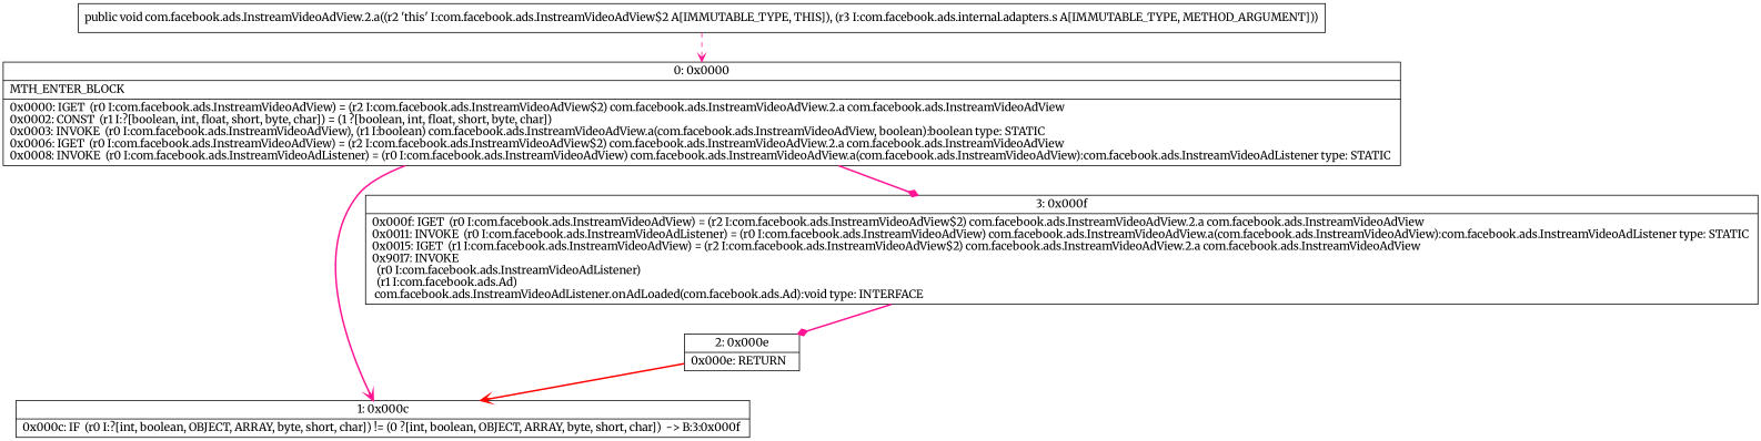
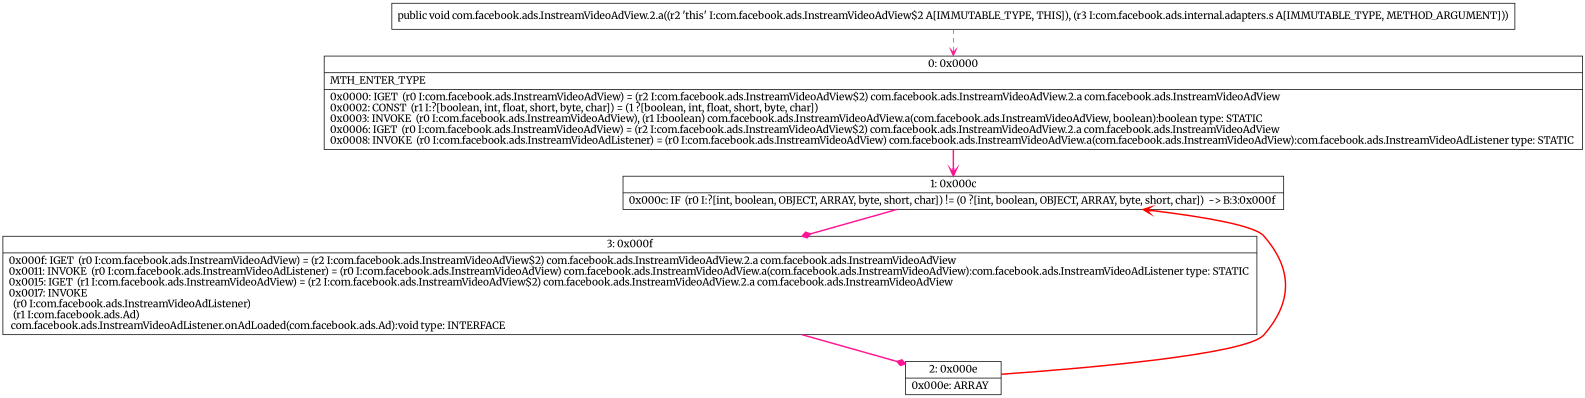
  digraph {
    fontname=Merriweather
    node [fontname=Merriweather shape=record]
    edge [arrowhead=vee color=deeppink fontname=Merriweather style=bold]
-   n1 [label="{0\:\ 0x0000|MTH_ENTER_BLOCK\l|0x0000: IGET  (r0 I:com.facebook.ads.InstreamVideoAdView) = (r2 I:com.facebook.ads.InstreamVideoAdView$2) com.facebook.ads.InstreamVideoAdView.2.a com.facebook.ads.InstreamVideoAdView \l0x0002: CONST  (r1 I:?[boolean, int, float, short, byte, char]) = (1 ?[boolean, int, float, short, byte, char]) \l0x0003: INVOKE  (r0 I:com.facebook.ads.InstreamVideoAdView), (r1 I:boolean) com.facebook.ads.InstreamVideoAdView.a(com.facebook.ads.InstreamVideoAdView, boolean):boolean type: STATIC \l0x0006: IGET  (r0 I:com.facebook.ads.InstreamVideoAdView) = (r2 I:com.facebook.ads.InstreamVideoAdView$2) com.facebook.ads.InstreamVideoAdView.2.a com.facebook.ads.InstreamVideoAdView \l0x0008: INVOKE  (r0 I:com.facebook.ads.InstreamVideoAdListener) = (r0 I:com.facebook.ads.InstreamVideoAdView) com.facebook.ads.InstreamVideoAdView.a(com.facebook.ads.InstreamVideoAdView):com.facebook.ads.InstreamVideoAdListener type: STATIC \l}"]
+   n1 [label="{0\:\ 0x0000|MTH_ENTER_TYPE\l|0x0000: IGET  (r0 I:com.facebook.ads.InstreamVideoAdView) = (r2 I:com.facebook.ads.InstreamVideoAdView$2) com.facebook.ads.InstreamVideoAdView.2.a com.facebook.ads.InstreamVideoAdView \l0x0002: CONST  (r1 I:?[boolean, int, float, short, byte, char]) = (1 ?[boolean, int, float, short, byte, char]) \l0x0003: INVOKE  (r0 I:com.facebook.ads.InstreamVideoAdView), (r1 I:boolean) com.facebook.ads.InstreamVideoAdView.a(com.facebook.ads.InstreamVideoAdView, boolean):boolean type: STATIC \l0x0006: IGET  (r0 I:com.facebook.ads.InstreamVideoAdView) = (r2 I:com.facebook.ads.InstreamVideoAdView$2) com.facebook.ads.InstreamVideoAdView.2.a com.facebook.ads.InstreamVideoAdView \l0x0008: INVOKE  (r0 I:com.facebook.ads.InstreamVideoAdListener) = (r0 I:com.facebook.ads.InstreamVideoAdView) com.facebook.ads.InstreamVideoAdView.a(com.facebook.ads.InstreamVideoAdView):com.facebook.ads.InstreamVideoAdListener type: STATIC \l}"]
    n2 [label="{1\:\ 0x000c|0x000c: IF  (r0 I:?[int, boolean, OBJECT, ARRAY, byte, short, char]) != (0 ?[int, boolean, OBJECT, ARRAY, byte, short, char])  \-\> B:3:0x000f \l}"]
-   n3 [label="{3\:\ 0x000f|0x000f: IGET  (r0 I:com.facebook.ads.InstreamVideoAdView) = (r2 I:com.facebook.ads.InstreamVideoAdView$2) com.facebook.ads.InstreamVideoAdView.2.a com.facebook.ads.InstreamVideoAdView \l0x0011: INVOKE  (r0 I:com.facebook.ads.InstreamVideoAdListener) = (r0 I:com.facebook.ads.InstreamVideoAdView) com.facebook.ads.InstreamVideoAdView.a(com.facebook.ads.InstreamVideoAdView):com.facebook.ads.InstreamVideoAdListener type: STATIC \l0x0015: IGET  (r1 I:com.facebook.ads.InstreamVideoAdView) = (r2 I:com.facebook.ads.InstreamVideoAdView$2) com.facebook.ads.InstreamVideoAdView.2.a com.facebook.ads.InstreamVideoAdView \l0x9017: INVOKE  \l  (r0 I:com.facebook.ads.InstreamVideoAdListener)\l  (r1 I:com.facebook.ads.Ad)\l com.facebook.ads.InstreamVideoAdListener.onAdLoaded(com.facebook.ads.Ad):void type: INTERFACE \l}"]
-   n4 [label="{2\:\ 0x000e|0x000e: RETURN   \l}"]
+   n3 [label="{3\:\ 0x000f|0x000f: IGET  (r0 I:com.facebook.ads.InstreamVideoAdView) = (r2 I:com.facebook.ads.InstreamVideoAdView$2) com.facebook.ads.InstreamVideoAdView.2.a com.facebook.ads.InstreamVideoAdView \l0x0011: INVOKE  (r0 I:com.facebook.ads.InstreamVideoAdListener) = (r0 I:com.facebook.ads.InstreamVideoAdView) com.facebook.ads.InstreamVideoAdView.a(com.facebook.ads.InstreamVideoAdView):com.facebook.ads.InstreamVideoAdListener type: STATIC \l0x0015: IGET  (r1 I:com.facebook.ads.InstreamVideoAdView) = (r2 I:com.facebook.ads.InstreamVideoAdView$2) com.facebook.ads.InstreamVideoAdView.2.a com.facebook.ads.InstreamVideoAdView \l0x0017: INVOKE  \l  (r0 I:com.facebook.ads.InstreamVideoAdListener)\l  (r1 I:com.facebook.ads.Ad)\l com.facebook.ads.InstreamVideoAdListener.onAdLoaded(com.facebook.ads.Ad):void type: INTERFACE \l}"]
+   n4 [label="{2\:\ 0x000e|0x000e: ARRAY   \l}"]
    n5 [label="{public void com.facebook.ads.InstreamVideoAdView.2.a((r2 'this' I:com.facebook.ads.InstreamVideoAdView$2 A[IMMUTABLE_TYPE, THIS]), (r3 I:com.facebook.ads.internal.adapters.s A[IMMUTABLE_TYPE, METHOD_ARGUMENT])) }"]
    n1 -> n2
-   n1 -> n3 [arrowhead=diamond]
+   n2 -> n3 [arrowhead=diamond]
    n3 -> n4 [arrowhead=diamond]
    n4 -> n2 [color=red]
    n5 -> n1 [style=dashed]
  }
